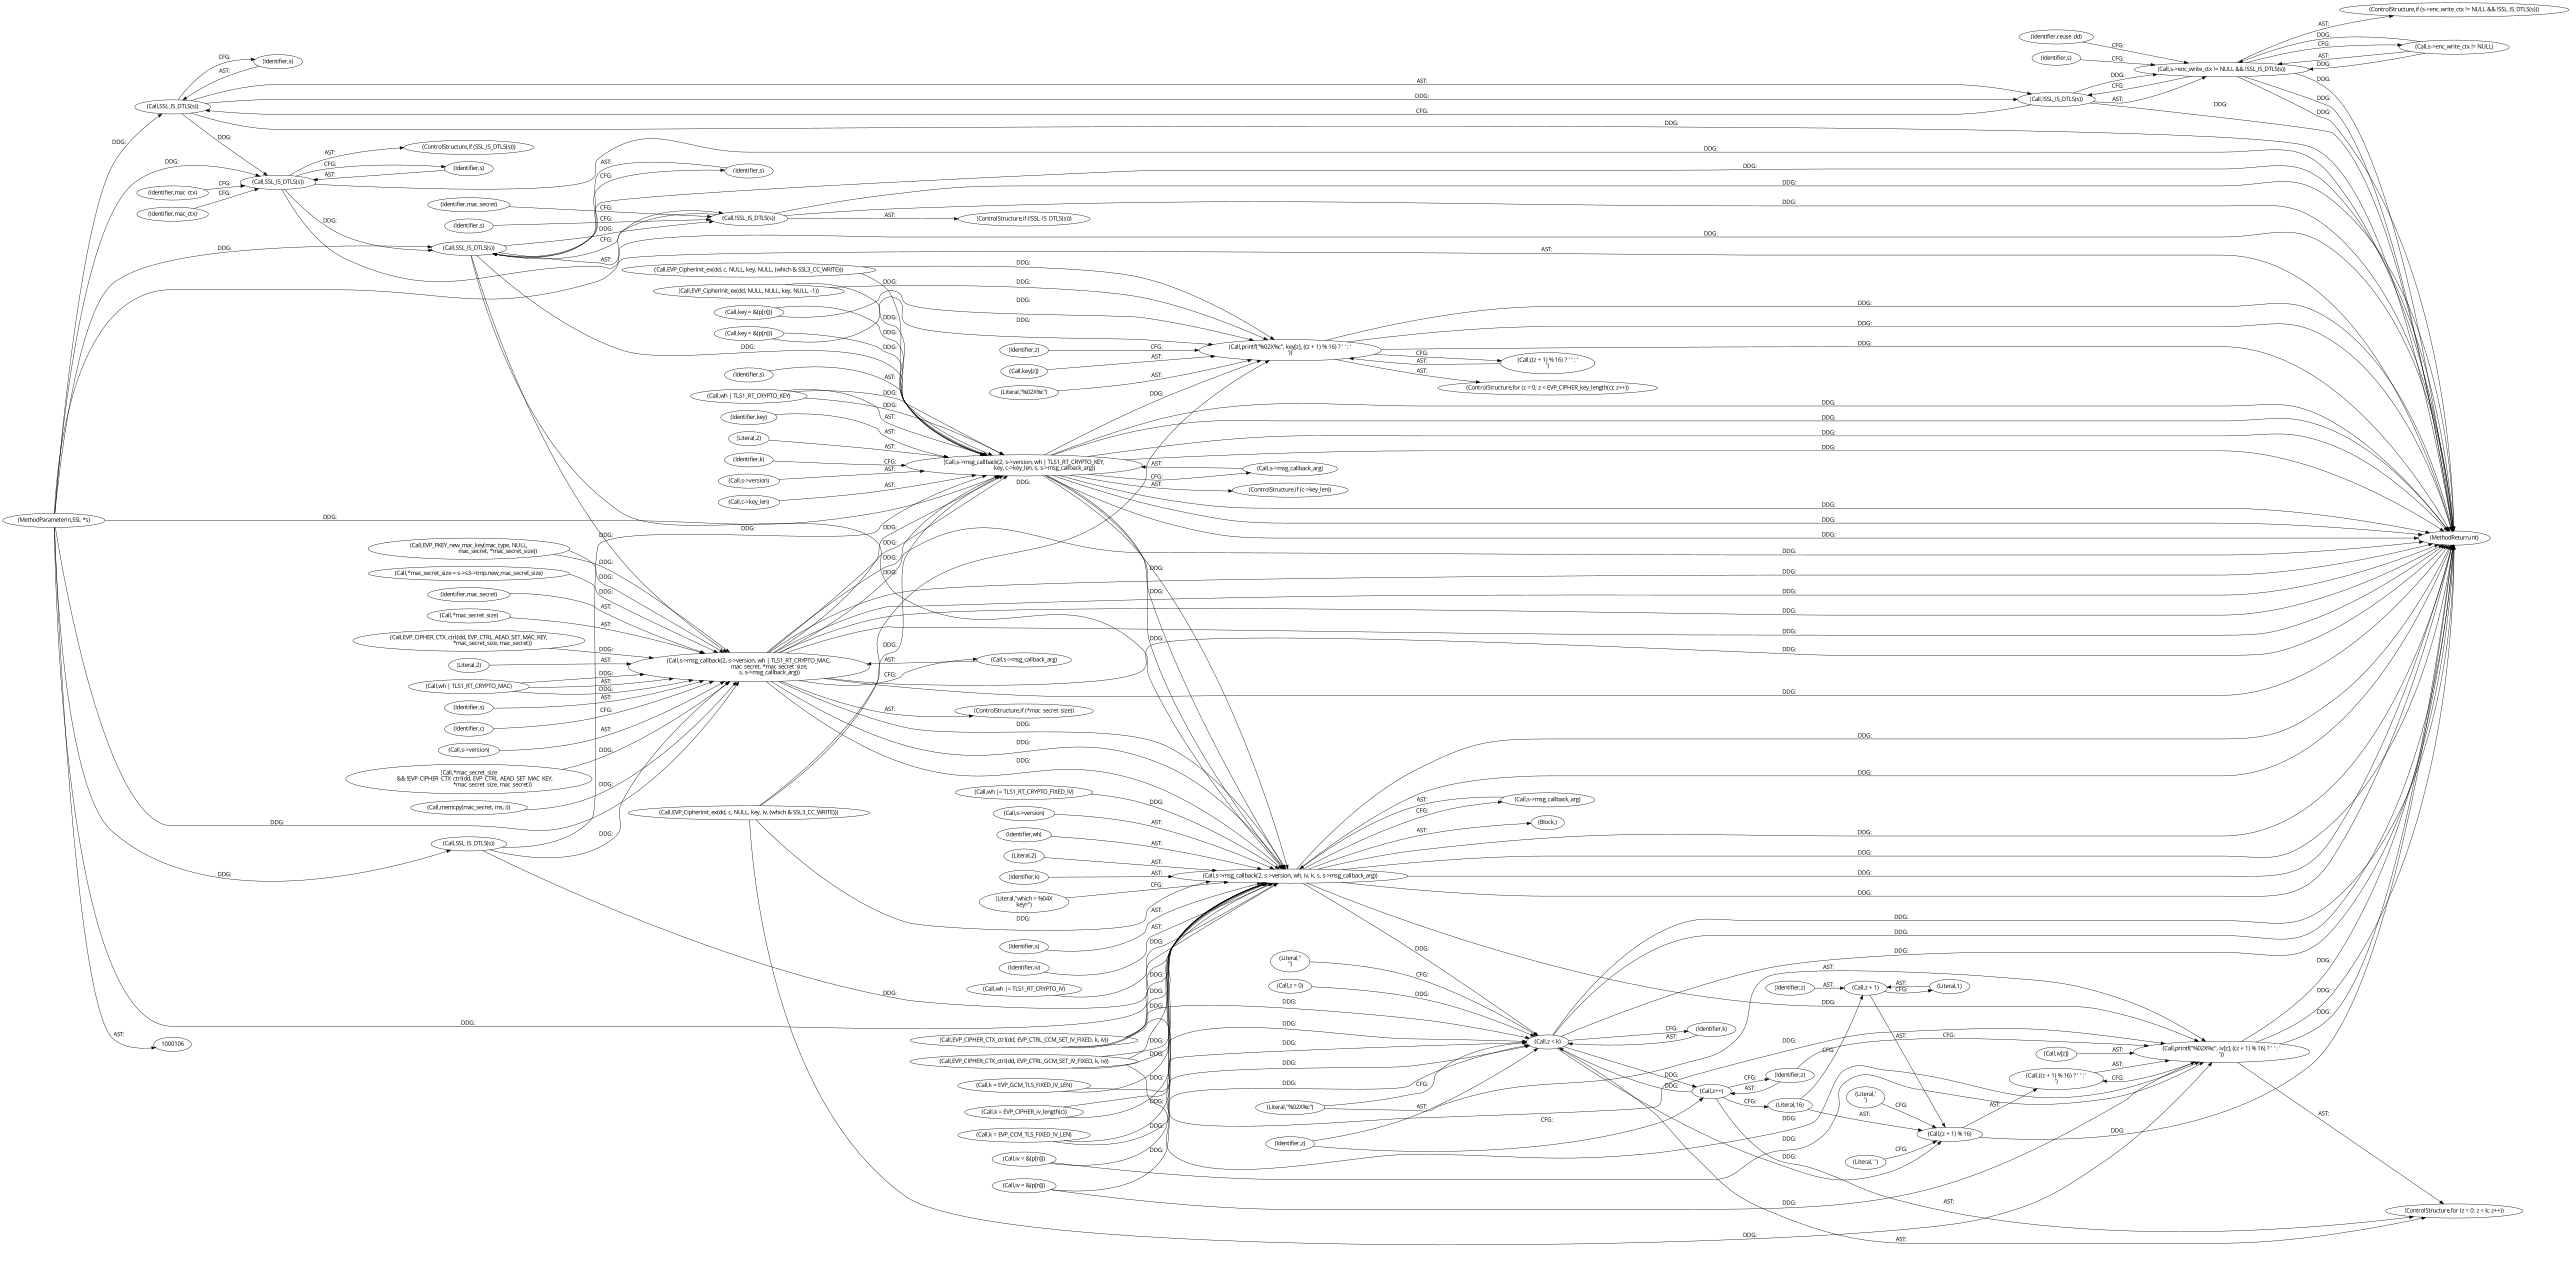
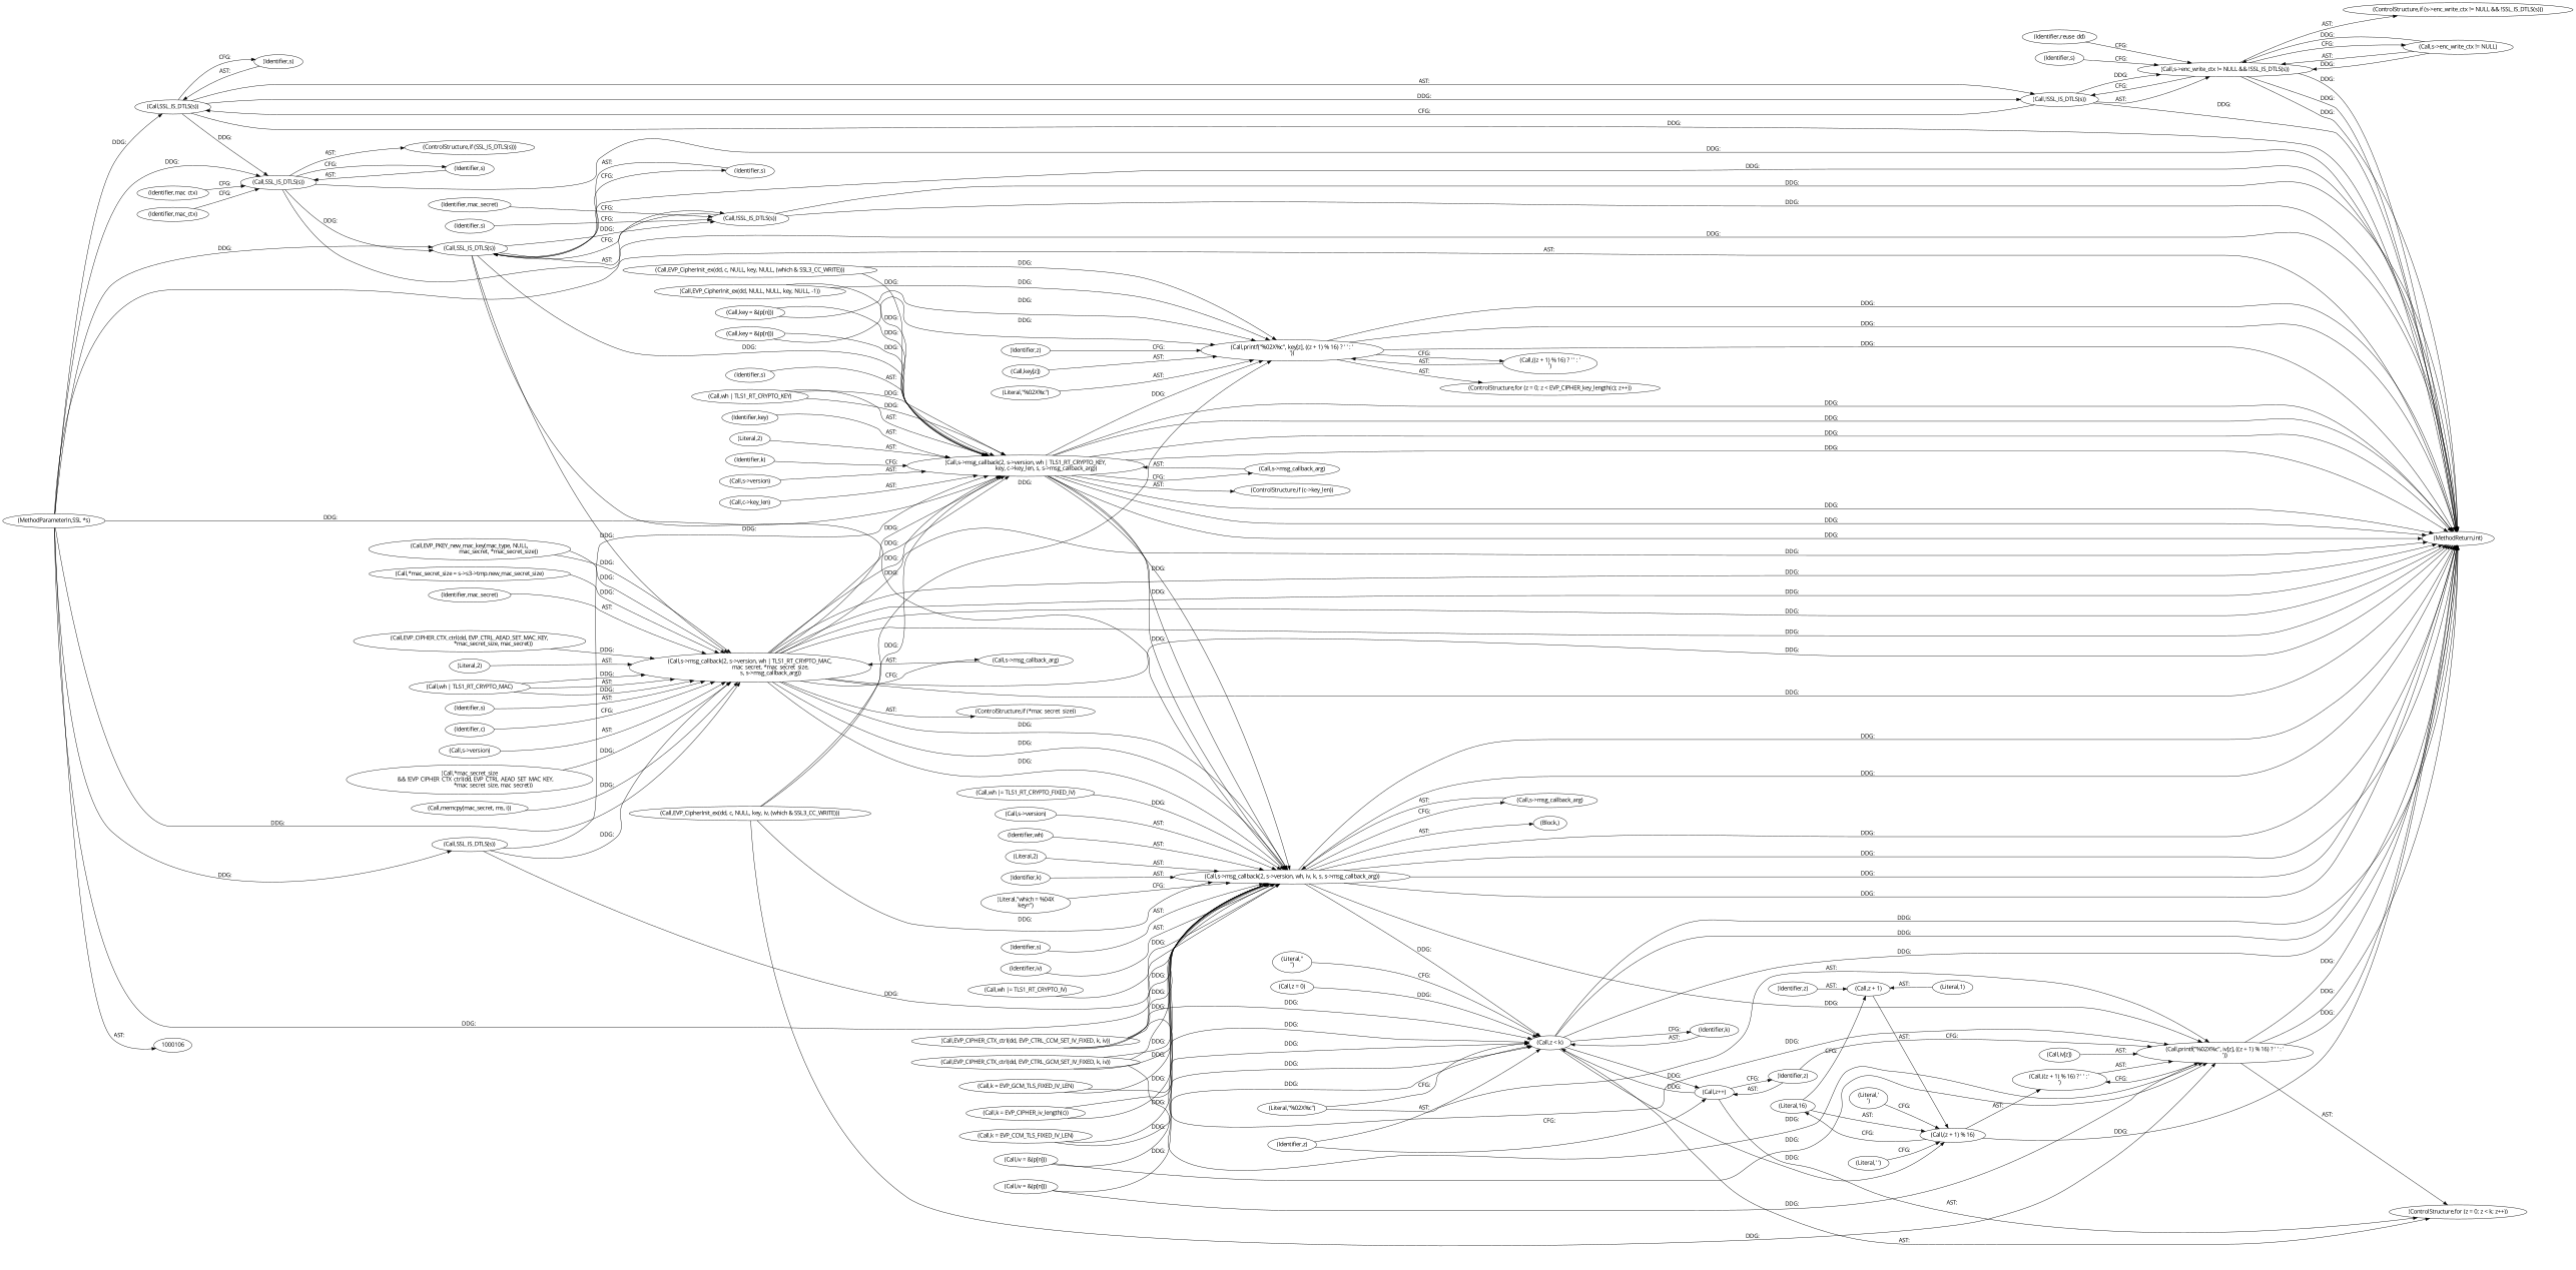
  digraph {
    fontname="Open Sans"
    rankdir=LR
    node [fontname="Open Sans"]
    edge [fontname="Open Sans"]
    n1 [label="(Call,SSL_IS_DTLS(s))"]
    n2 [label="(Call,!SSL_IS_DTLS(s))"]
    n3 [label="(Call,SSL_IS_DTLS(s))"]
    n4 [label="(Identifier,s)"]
    n5 [label="(MethodReturn,int)"]
    n6 [label="(Call,s->enc_write_ctx != NULL && !SSL_IS_DTLS(s))"]
    n7 [label="(Call,SSL_IS_DTLS(s))"]
    n8 [label="(ControlStructure,if (SSL_IS_DTLS(s)))"]
    n9 [label="(Identifier,s)"]
    n10 [label="(MethodParameterIn,SSL *s)"]
    n11 [label="(Call,s->msg_callback(2, s->version, wh | TLS1_RT_CRYPTO_MAC,\n                            mac_secret, *mac_secret_size,\n                            s, s->msg_callback_arg))"]
    n12 [label="(Call,s->msg_callback(2, s->version, wh | TLS1_RT_CRYPTO_KEY,\n                            key, c->key_len, s, s->msg_callback_arg))"]
    n13 [label="(Call,s->msg_callback(2, s->version, wh, iv, k, s, s->msg_callback_arg))"]
    n14 [label="(Call,SSL_IS_DTLS(s))"]
    1000106
    n16 [label="(Call,!SSL_IS_DTLS(s))"]
    n17 [label="(Identifier,s)"]
    n18 [label="(ControlStructure,if (*mac_secret_size))"]
    n19 [label="(Call,s->msg_callback_arg)"]
    n20 [label="(Call,printf(\"%02X%c\", key[z], ((z + 1) % 16) ? ' ' : '\n'))"]
    n21 [label="(Call,s->msg_callback_arg)"]
    n22 [label="(ControlStructure,if (c->key_len))"]
    n23 [label="(Call,z < k)"]
    n24 [label="(Call,printf(\"%02X%c\", iv[z], ((z + 1) % 16) ? ' ' : '\n'))"]
    n25 [label="(Block,)"]
    n26 [label="(Call,s->msg_callback_arg)"]
    n27 [label="(Call,s->enc_write_ctx != NULL)"]
    n28 [label="(ControlStructure,if (s->enc_write_ctx != NULL && !SSL_IS_DTLS(s)))"]
-   n29 [label="(ControlStructure,if (!SSL_IS_DTLS(s)))"]
    n30 [label="(Call,((z + 1) % 16) ? ' ' : '\n')"]
    n31 [label="(ControlStructure,for (z = 0; z < EVP_CIPHER_key_length(c); z++))"]
    n32 [label="(Call,z++)"]
    n33 [label="(Call,(z + 1) % 16)"]
    n34 [label="(ControlStructure,for (z = 0; z < k; z++))"]
    n35 [label="(Identifier,k)"]
    n36 [label="(Call,((z + 1) % 16) ? ' ' : '\n')"]
    n37 [label="(Identifier,z)"]
    n38 [label="(Literal,16)"]
    n39 [label="(Call,z + 1)"]
    n40 [label="(Literal,1)"]
    n41 [label="(Call,wh |= TLS1_RT_CRYPTO_FIXED_IV)"]
    n42 [label="(Call,s->version)"]
    n43 [label="(Literal,2)"]
    n44 [label="(Call,key = &(p[n]))"]
    n45 [label="(Literal,\"%02X%c\")"]
    n46 [label="(Identifier,k)"]
    n47 [label="(Call,s->version)"]
    n48 [label="(Literal,'\n')"]
    n49 [label="(Call,iv = &(p[n]))"]
    n50 [label="(Literal,\"%02X%c\")"]
    n51 [label="(Identifier,z)"]
    n52 [label="(Literal,' ')"]
    n53 [label="(Call,k = EVP_GCM_TLS_FIXED_IV_LEN)"]
    n54 [label="(Call,c->key_len)"]
    n55 [label="(Call,EVP_PKEY_new_mac_key(mac_type, NULL,\n                                       mac_secret, *mac_secret_size))"]
    n56 [label="(Identifier,wh)"]
    n57 [label="(Call,EVP_CIPHER_CTX_ctrl(dd, EVP_CTRL_CCM_SET_IV_FIXED, k, iv))"]
    n58 [label="(Call,iv[z])"]
    n59 [label="(Literal,2)"]
    n60 [label="(Call,*mac_secret_size = s->s3->tmp.new_mac_secret_size)"]
    n61 [label="(Call,key = &(p[n]))"]
    n62 [label="(Identifier,z)"]
    n63 [label="(Identifier,mac_ctx)"]
    n64 [label="(Call,EVP_CipherInit_ex(dd, c, NULL, key, NULL, (which & SSL3_CC_WRITE)))"]
    n65 [label="(Identifier,mac_secret)"]
    n66 [label="(Identifier,reuse_dd)"]
    n67 [label="(Identifier,s)"]
    n68 [label="(Literal,\"\n\")"]
    n69 [label="(Identifier,k)"]
    n70 [label="(Identifier,mac_secret)"]
    n71 [label="(Call,wh | TLS1_RT_CRYPTO_KEY)"]
    n72 [label="(Call,EVP_CIPHER_CTX_ctrl(dd, EVP_CTRL_GCM_SET_IV_FIXED, k, iv))"]
-   n73 [label="(Call,*mac_secret_size)"]
    n74 [label="(Identifier,key)"]
    n75 [label="(Call,EVP_CipherInit_ex(dd, c, NULL, key, iv, (which & SSL3_CC_WRITE)))"]
    n76 [label="(Identifier,z)"]
    n77 [label="(Call,z = 0)"]
    n78 [label="(Call,EVP_CipherInit_ex(dd, NULL, NULL, key, NULL, -1))"]
    n79 [label="(Call,EVP_CIPHER_CTX_ctrl(dd, EVP_CTRL_AEAD_SET_MAC_KEY,\n                                *mac_secret_size, mac_secret))"]
    n80 [label="(Call,k = EVP_CIPHER_iv_length(c))"]
    n81 [label="(Literal,2)"]
    n82 [label="(Call,wh | TLS1_RT_CRYPTO_MAC)"]
    n83 [label="(Identifier,s)"]
    n84 [label="(Literal,\"which = %04X\nkey=\")"]
    n85 [label="(Identifier,c)"]
    n86 [label="(Call,s->version)"]
    n87 [label="(Call,k = EVP_CCM_TLS_FIXED_IV_LEN)"]
    n88 [label="(Identifier,s)"]
    n89 [label="(Call,*mac_secret_size\n        && !EVP_CIPHER_CTX_ctrl(dd, EVP_CTRL_AEAD_SET_MAC_KEY,\n                                *mac_secret_size, mac_secret))"]
    n90 [label="(Call,key[z])"]
    n91 [label="(Identifier,mac_ctx)"]
    n92 [label="(Identifier,iv)"]
    n93 [label="(Call,iv = &(p[n]))"]
    n94 [label="(Call,wh |= TLS1_RT_CRYPTO_IV)"]
    n95 [label="(Call,memcpy(mac_secret, ms, i))"]
    n96 [label="(Identifier,s)"]
    n97 [label="(Identifier,s)"]
    n1 -> n2 [label="AST: "]
    n1 -> n2 [label="DDG: "]
    n1 -> n3 [label="DDG: "]
    n1 -> n4 [label="CFG: "]
    n1 -> n5 [label="DDG: "]
    n2 -> n1 [label="CFG: "]
    n2 -> n5 [label="DDG: "]
    n2 -> n6 [label="AST: "]
    n2 -> n6 [label="DDG: "]
    n3 -> n5 [label="DDG: "]
    n3 -> n5 [label="DDG: "]
    n3 -> n7 [label="DDG: "]
    n3 -> n8 [label="AST: "]
    n3 -> n9 [label="CFG: "]
    n4 -> n1 [label="AST: "]
    n6 -> n2 [label="CFG: "]
    n6 -> n5 [label="DDG: "]
    n6 -> n5 [label="DDG: "]
    n6 -> n5 [label="DDG: "]
    n6 -> n27 [label="CFG: "]
    n6 -> n28 [label="AST: "]
    n7 -> n5 [label="DDG: "]
    n7 -> n11 [label="DDG: "]
    n7 -> n12 [label="DDG: "]
    n7 -> n13 [label="DDG: "]
    n7 -> n16 [label="AST: "]
    n7 -> n16 [label="DDG: "]
    n7 -> n17 [label="CFG: "]
    n9 -> n3 [label="AST: "]
    n10 -> n1 [label="DDG: "]
    n10 -> n3 [label="DDG: "]
    n10 -> n5 [label="AST: "]
    n10 -> n7 [label="DDG: "]
    n10 -> n11 [label="DDG: "]
    n10 -> n12 [label="DDG: "]
    n10 -> n13 [label="DDG: "]
    n10 -> n14 [label="DDG: "]
    n10 -> 1000106 [label="AST: "]
    n11 -> n5 [label="DDG: "]
    n11 -> n5 [label="DDG: "]
    n11 -> n5 [label="DDG: "]
    n11 -> n5 [label="DDG: "]
    n11 -> n5 [label="DDG: "]
    n11 -> n5 [label="DDG: "]
    n11 -> n5 [label="DDG: "]
    n11 -> n12 [label="DDG: "]
    n11 -> n12 [label="DDG: "]
    n11 -> n12 [label="DDG: "]
    n11 -> n13 [label="DDG: "]
    n11 -> n13 [label="DDG: "]
    n11 -> n13 [label="DDG: "]
    n11 -> n18 [label="AST: "]
    n11 -> n19 [label="CFG: "]
    n12 -> n5 [label="DDG: "]
    n12 -> n5 [label="DDG: "]
    n12 -> n5 [label="DDG: "]
    n12 -> n5 [label="DDG: "]
    n12 -> n5 [label="DDG: "]
    n12 -> n5 [label="DDG: "]
    n12 -> n5 [label="DDG: "]
    n12 -> n13 [label="DDG: "]
    n12 -> n13 [label="DDG: "]
    n12 -> n13 [label="DDG: "]
    n12 -> n20 [label="DDG: "]
    n12 -> n21 [label="CFG: "]
    n12 -> n22 [label="AST: "]
    n13 -> n5 [label="DDG: "]
    n13 -> n5 [label="DDG: "]
    n13 -> n5 [label="DDG: "]
    n13 -> n5 [label="DDG: "]
    n13 -> n5 [label="DDG: "]
    n13 -> n5 [label="DDG: "]
    n13 -> n23 [label="DDG: "]
    n13 -> n24 [label="DDG: "]
    n13 -> n25 [label="AST: "]
    n13 -> n26 [label="CFG: "]
    n14 -> n11 [label="DDG: "]
    n14 -> n12 [label="DDG: "]
    n14 -> n13 [label="DDG: "]
    n16 -> n5 [label="DDG: "]
    n16 -> n5 [label="DDG: "]
    n16 -> n7 [label="CFG: "]
-   n16 -> n29 [label="AST: "]
    n17 -> n7 [label="AST: "]
    n19 -> n11 [label="AST: "]
    n20 -> n5 [label="DDG: "]
    n20 -> n5 [label="DDG: "]
    n20 -> n5 [label="DDG: "]
    n20 -> n30 [label="CFG: "]
    n20 -> n31 [label="AST: "]
    n21 -> n12 [label="AST: "]
    n23 -> n5 [label="DDG: "]
    n23 -> n5 [label="DDG: "]
    n23 -> n5 [label="DDG: "]
    n23 -> n32 [label="DDG: "]
    n23 -> n33 [label="DDG: "]
    n23 -> n34 [label="AST: "]
    n23 -> n35 [label="CFG: "]
    n24 -> n5 [label="DDG: "]
    n24 -> n5 [label="DDG: "]
    n24 -> n5 [label="DDG: "]
    n24 -> n34 [label="AST: "]
    n24 -> n36 [label="CFG: "]
    n26 -> n13 [label="AST: "]
    n27 -> n6 [label="AST: "]
    n27 -> n6 [label="DDG: "]
    n27 -> n6 [label="DDG: "]
    n30 -> n20 [label="AST: "]
    n32 -> n23 [label="DDG: "]
    n32 -> n34 [label="AST: "]
    n32 -> n37 [label="CFG: "]
    n33 -> n5 [label="DDG: "]
    n33 -> n36 [label="AST: "]
-   n32 -> n38 [label="CFG: "]
+   n33 -> n38 [label="CFG: "]
    n35 -> n23 [label="AST: "]
    n36 -> n24 [label="AST: "]
    n37 -> n24 [label="CFG: "]
    n37 -> n32 [label="AST: "]
    n38 -> n33 [label="AST: "]
    n38 -> n39 [label="CFG: "]
    n39 -> n33 [label="AST: "]
-   n39 -> n40 [label="CFG: "]
    n40 -> n39 [label="AST: "]
    n41 -> n13 [label="DDG: "]
    n42 -> n13 [label="AST: "]
    n43 -> n12 [label="AST: "]
    n44 -> n12 [label="DDG: "]
    n44 -> n20 [label="DDG: "]
    n45 -> n23 [label="CFG: "]
    n45 -> n24 [label="AST: "]
    n46 -> n12 [label="CFG: "]
    n47 -> n12 [label="AST: "]
    n48 -> n33 [label="CFG: "]
    n49 -> n13 [label="DDG: "]
    n49 -> n24 [label="DDG: "]
    n50 -> n20 [label="AST: "]
    n51 -> n39 [label="AST: "]
    n52 -> n33 [label="CFG: "]
    n53 -> n13 [label="DDG: "]
    n53 -> n23 [label="DDG: "]
    n54 -> n12 [label="AST: "]
    n55 -> n11 [label="DDG: "]
    n55 -> n11 [label="DDG: "]
    n56 -> n13 [label="AST: "]
    n57 -> n13 [label="DDG: "]
    n57 -> n13 [label="DDG: "]
    n57 -> n23 [label="DDG: "]
    n57 -> n24 [label="DDG: "]
    n58 -> n24 [label="AST: "]
    n59 -> n13 [label="AST: "]
    n60 -> n11 [label="DDG: "]
    n61 -> n12 [label="DDG: "]
    n61 -> n20 [label="DDG: "]
    n62 -> n23 [label="AST: "]
    n62 -> n32 [label="CFG: "]
    n63 -> n3 [label="CFG: "]
    n64 -> n12 [label="DDG: "]
    n64 -> n20 [label="DDG: "]
    n65 -> n11 [label="AST: "]
    n66 -> n6 [label="CFG: "]
    n67 -> n16 [label="CFG: "]
    n68 -> n23 [label="CFG: "]
    n69 -> n13 [label="AST: "]
    n70 -> n16 [label="CFG: "]
    n71 -> n12 [label="AST: "]
    n71 -> n12 [label="DDG: "]
    n71 -> n12 [label="DDG: "]
    n72 -> n13 [label="DDG: "]
    n72 -> n13 [label="DDG: "]
    n72 -> n23 [label="DDG: "]
    n72 -> n24 [label="DDG: "]
-   n73 -> n11 [label="AST: "]
    n74 -> n12 [label="AST: "]
    n75 -> n12 [label="DDG: "]
    n75 -> n13 [label="DDG: "]
    n75 -> n20 [label="DDG: "]
    n75 -> n24 [label="DDG: "]
    n76 -> n20 [label="CFG: "]
    n77 -> n23 [label="DDG: "]
    n78 -> n12 [label="DDG: "]
    n78 -> n20 [label="DDG: "]
    n79 -> n11 [label="DDG: "]
    n80 -> n13 [label="DDG: "]
    n80 -> n23 [label="DDG: "]
    n81 -> n11 [label="AST: "]
    n82 -> n11 [label="AST: "]
    n82 -> n11 [label="DDG: "]
    n82 -> n11 [label="DDG: "]
    n83 -> n11 [label="AST: "]
    n84 -> n13 [label="CFG: "]
    n85 -> n11 [label="CFG: "]
    n86 -> n11 [label="AST: "]
    n87 -> n13 [label="DDG: "]
    n87 -> n23 [label="DDG: "]
    n88 -> n13 [label="AST: "]
    n89 -> n11 [label="DDG: "]
    n90 -> n20 [label="AST: "]
    n91 -> n3 [label="CFG: "]
    n92 -> n13 [label="AST: "]
    n93 -> n13 [label="DDG: "]
    n93 -> n24 [label="DDG: "]
    n94 -> n13 [label="DDG: "]
    n95 -> n11 [label="DDG: "]
    n96 -> n6 [label="CFG: "]
    n97 -> n12 [label="AST: "]
  }
